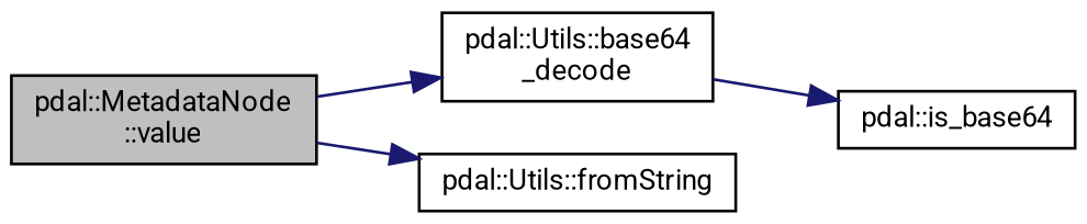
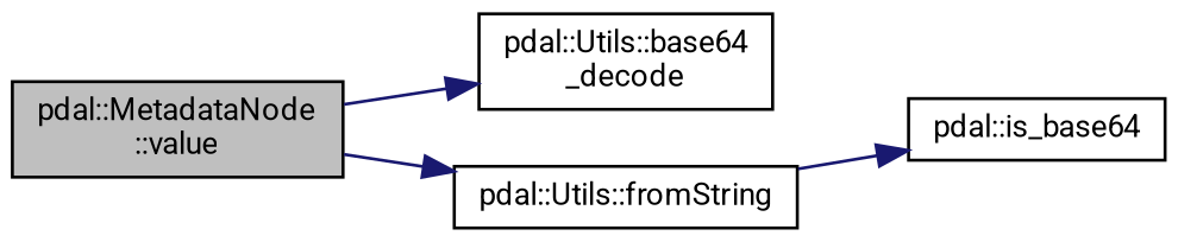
  digraph {
    fontname=Roboto
    rankdir=LR
    node [color=black fillcolor=white fontname=Roboto fontsize=10 shape=record style=filled]
    edge [color=midnightblue fontname=Roboto fontsize=10 labelfontname=Helvetica labelfontsize=10 style=solid]
    n1 [fillcolor=grey75 fontcolor=black height=0.2 label="pdal::MetadataNode\l::value" width=0.4]
    n2 [height=0.2 label="pdal::Utils::base64\l_decode" width=0.4]
    n3 [height=0.2 label="pdal::Utils::fromString" width=0.4]
    n4 [height=0.2 label="pdal::is_base64" width=0.4]
    n1 -> n2
    n1 -> n3
-   n2 -> n4
+   n3 -> n4
  }
